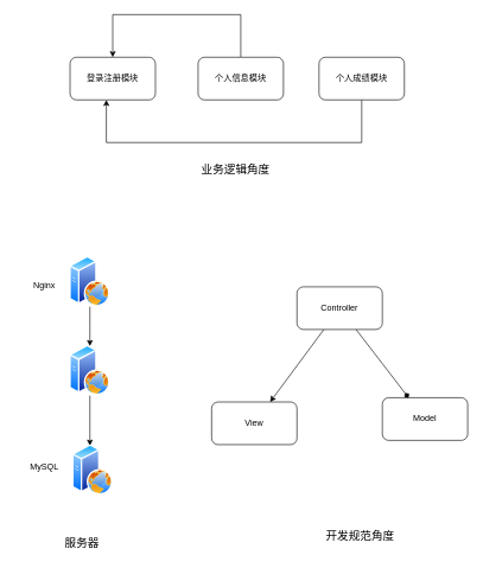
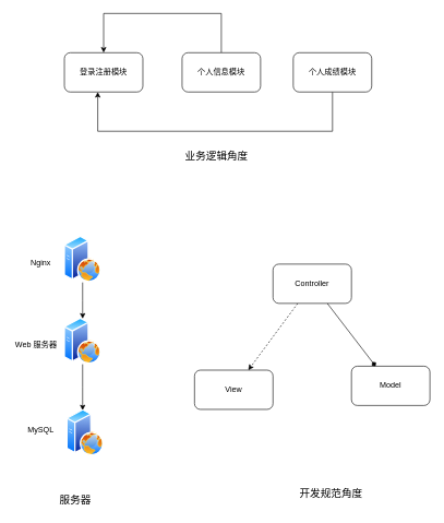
  <mxCell id="0" />
  <mxCell id="1" parent="0" />
  <mxCell id="2" style="edgeStyle=orthogonalEdgeStyle;rounded=0;orthogonalLoop=1;jettySize=auto;html=1;entryX=0.5;entryY=0;entryDx=0;entryDy=0;" edge="1" parent="1" source="3" target="6"><mxGeometry relative="1" as="geometry"><Array as="points"><mxPoint x="338" y="20" /><mxPoint x="158" y="20" /></Array></mxGeometry></mxCell>
  <mxCell id="3" value="个人信息模块" style="rounded=1;whiteSpace=wrap;html=1;" vertex="1" parent="1"><mxGeometry x="278" y="80" width="120" height="60" as="geometry" /></mxCell>
  <mxCell id="4" style="edgeStyle=orthogonalEdgeStyle;rounded=0;orthogonalLoop=1;jettySize=auto;html=1;entryX=0.425;entryY=1;entryDx=0;entryDy=0;entryPerimeter=0;" edge="1" parent="1" source="5" target="6"><mxGeometry relative="1" as="geometry"><Array as="points"><mxPoint x="508" y="200" /><mxPoint x="149" y="200" /></Array></mxGeometry></mxCell>
  <mxCell id="5" value="个人成绩模块" style="rounded=1;whiteSpace=wrap;html=1;" vertex="1" parent="1"><mxGeometry x="448" y="80" width="120" height="60" as="geometry" /></mxCell>
  <mxCell id="6" value="登录注册模块" style="rounded=1;whiteSpace=wrap;html=1;" vertex="1" parent="1"><mxGeometry x="98" y="80" width="120" height="60" as="geometry" /></mxCell>
  <mxCell id="7" style="edgeStyle=orthogonalEdgeStyle;rounded=0;orthogonalLoop=1;jettySize=auto;html=1;" edge="1" parent="1" source="8"><mxGeometry relative="1" as="geometry"><mxPoint x="125.9" y="486.483" as="targetPoint" /></mxGeometry></mxCell>
  <mxCell id="8" value="" style="aspect=fixed;perimeter=ellipsePerimeter;html=1;align=center;shadow=0;dashed=0;spacingTop=3;image;image=img/lib/active_directory/web_server.svg;" vertex="1" parent="1"><mxGeometry x="97.5" y="360" width="56.8" height="71" as="geometry" /></mxCell>
  <mxCell id="9" style="edgeStyle=orthogonalEdgeStyle;rounded=0;orthogonalLoop=1;jettySize=auto;html=1;" edge="1" parent="1" source="10"><mxGeometry relative="1" as="geometry"><mxPoint x="125.9" y="626.483" as="targetPoint" /></mxGeometry></mxCell>
  <mxCell id="10" value="" style="aspect=fixed;perimeter=ellipsePerimeter;html=1;align=center;shadow=0;dashed=0;spacingTop=3;image;image=img/lib/active_directory/web_server.svg;" vertex="1" parent="1"><mxGeometry x="97.5" y="485" width="56.8" height="71" as="geometry" /></mxCell>
  <mxCell id="11" value="" style="aspect=fixed;perimeter=ellipsePerimeter;html=1;align=center;shadow=0;dashed=0;spacingTop=3;image;image=img/lib/active_directory/web_server.svg;" vertex="1" parent="1"><mxGeometry x="101.5" y="625" width="56.8" height="71" as="geometry" /></mxCell>
  <mxCell id="12" value="Nginx" style="text;html=1;strokeColor=none;fillColor=none;align=center;verticalAlign=middle;whiteSpace=wrap;rounded=0;" vertex="1" parent="1"><mxGeometry x="41.5" y="392" width="40" height="20" as="geometry" /></mxCell>
+ <mxCell id="13" value="Web 服务器" style="text;html=1;strokeColor=none;fillColor=none;align=center;verticalAlign=middle;whiteSpace=wrap;rounded=0;" vertex="1" parent="1"><mxGeometry x="20.5" y="517" width="68" height="19" as="geometry" /></mxCell>
  <mxCell id="14" value="MySQL" style="text;html=1;strokeColor=none;fillColor=none;align=center;verticalAlign=middle;whiteSpace=wrap;rounded=0;" vertex="1" parent="1"><mxGeometry x="41.5" y="646" width="40" height="20" as="geometry" /></mxCell>
  <mxCell id="15" value="Model" style="rounded=1;whiteSpace=wrap;html=1;" vertex="1" parent="1"><mxGeometry x="537" y="559" width="120" height="60" as="geometry" /></mxCell>
  <mxCell id="16" value="View" style="rounded=1;whiteSpace=wrap;html=1;" vertex="1" parent="1"><mxGeometry x="297" y="565" width="120" height="60" as="geometry" /></mxCell>
  <mxCell id="17" style="rounded=0;orthogonalLoop=1;jettySize=auto;html=1;endArrow=diamond;" edge="1" parent="1" source="19" target="15"><mxGeometry relative="1" as="geometry" /></mxCell>
- <mxCell id="18" style="rounded=0;orthogonalLoop=1;jettySize=auto;html=1;" edge="1" parent="1" source="19" target="16"><mxGeometry relative="1" as="geometry" /></mxCell>
+ <mxCell id="18" style="rounded=0;orthogonalLoop=1;jettySize=auto;html=1;dashed=1;" edge="1" parent="1" source="19" target="16"><mxGeometry relative="1" as="geometry" /></mxCell>
  <mxCell id="19" value="Controller" style="rounded=1;whiteSpace=wrap;html=1;" vertex="1" parent="1"><mxGeometry x="417" y="403" width="120" height="60" as="geometry" /></mxCell>
  <mxCell id="20" value="业务逻辑角度" style="text;html=1;strokeColor=none;fillColor=none;align=center;verticalAlign=middle;whiteSpace=wrap;rounded=0;fontSize=16;" vertex="1" parent="1"><mxGeometry x="276" y="223" width="110" height="28" as="geometry" /></mxCell>
  <mxCell id="21" value="服务器" style="text;html=1;strokeColor=none;fillColor=none;align=center;verticalAlign=middle;whiteSpace=wrap;rounded=0;fontSize=16;" vertex="1" parent="1"><mxGeometry x="60" y="749" width="110" height="28" as="geometry" /></mxCell>
  <mxCell id="22" value="开发规范角度" style="text;html=1;strokeColor=none;fillColor=none;align=center;verticalAlign=middle;whiteSpace=wrap;rounded=0;fontSize=16;" vertex="1" parent="1"><mxGeometry x="451" y="739" width="110" height="28" as="geometry" /></mxCell>
